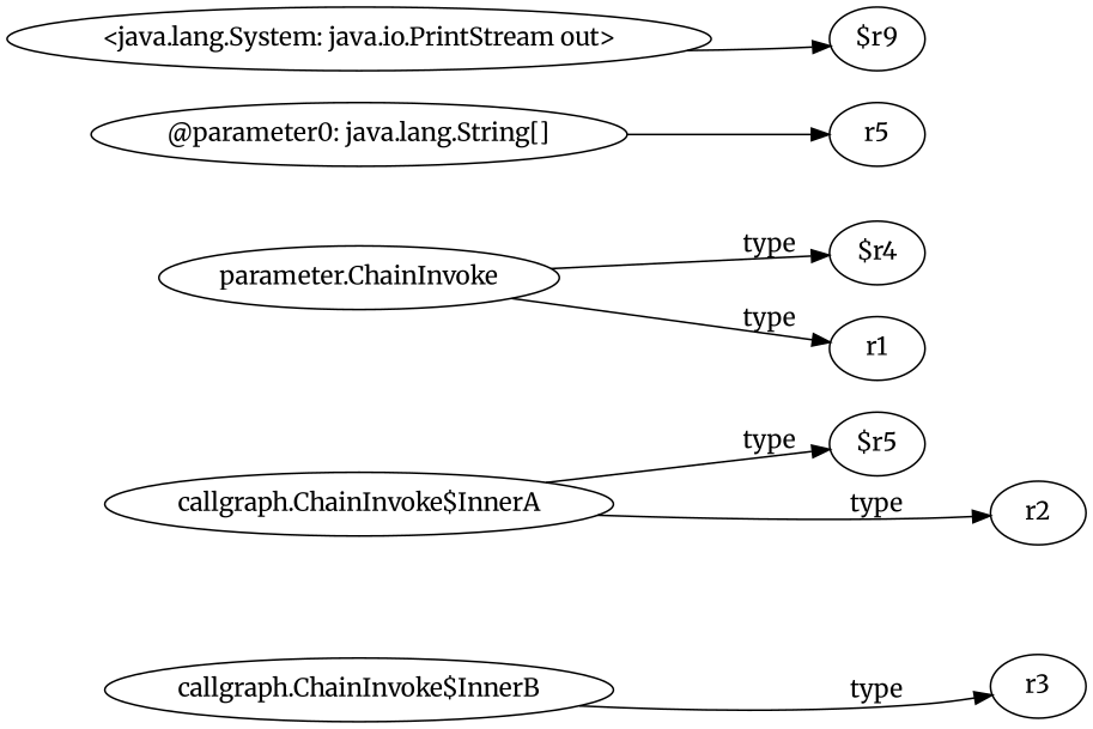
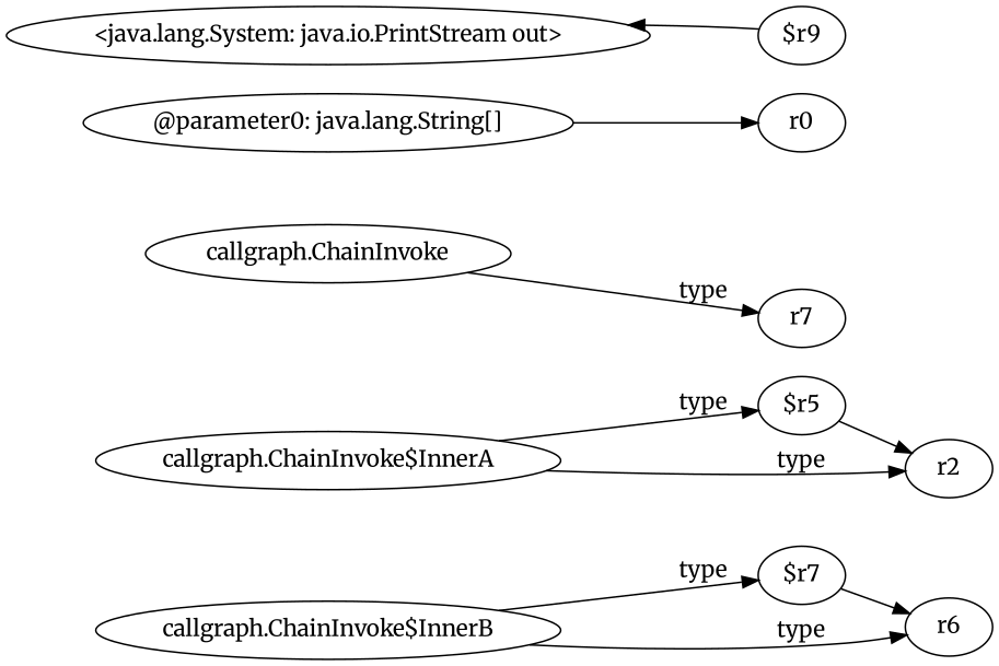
  digraph {
    fontname=Merriweather
    rankdir=LR
    node [fontname=Merriweather]
    edge [fontname=Merriweather]
    n1 [label="callgraph.ChainInvoke$InnerB"]
-   n3 [label=r3]
+   n2 [label="$r7"]
+   n3 [label=r6]
    n4 [label="$r5"]
    n5 [label=r2]
-   n6 [label="$r4"]
-   n7 [label=r1]
+   n7 [label=r7]
    n8 [label="callgraph.ChainInvoke$InnerA"]
-   n9 [label="parameter.ChainInvoke"]
+   n9 [label="callgraph.ChainInvoke"]
    n10 [label="@parameter0: java.lang.String[]"]
-   n11 [label=r5]
+   n11 [label=r0]
    n12 [label="<java.lang.System: java.io.PrintStream out>"]
    n13 [label="$r9"]
+   n1 -> n2 [label=type]
    n1 -> n3 [label=type]
+   n2 -> n3
+   n4 -> n5
    n8 -> n4 [label=type]
    n8 -> n5 [label=type]
-   n9 -> n6 [label=type]
    n9 -> n7 [label=type]
    n10 -> n11
-   n12 -> n13
+   n13 -> n12
  }
